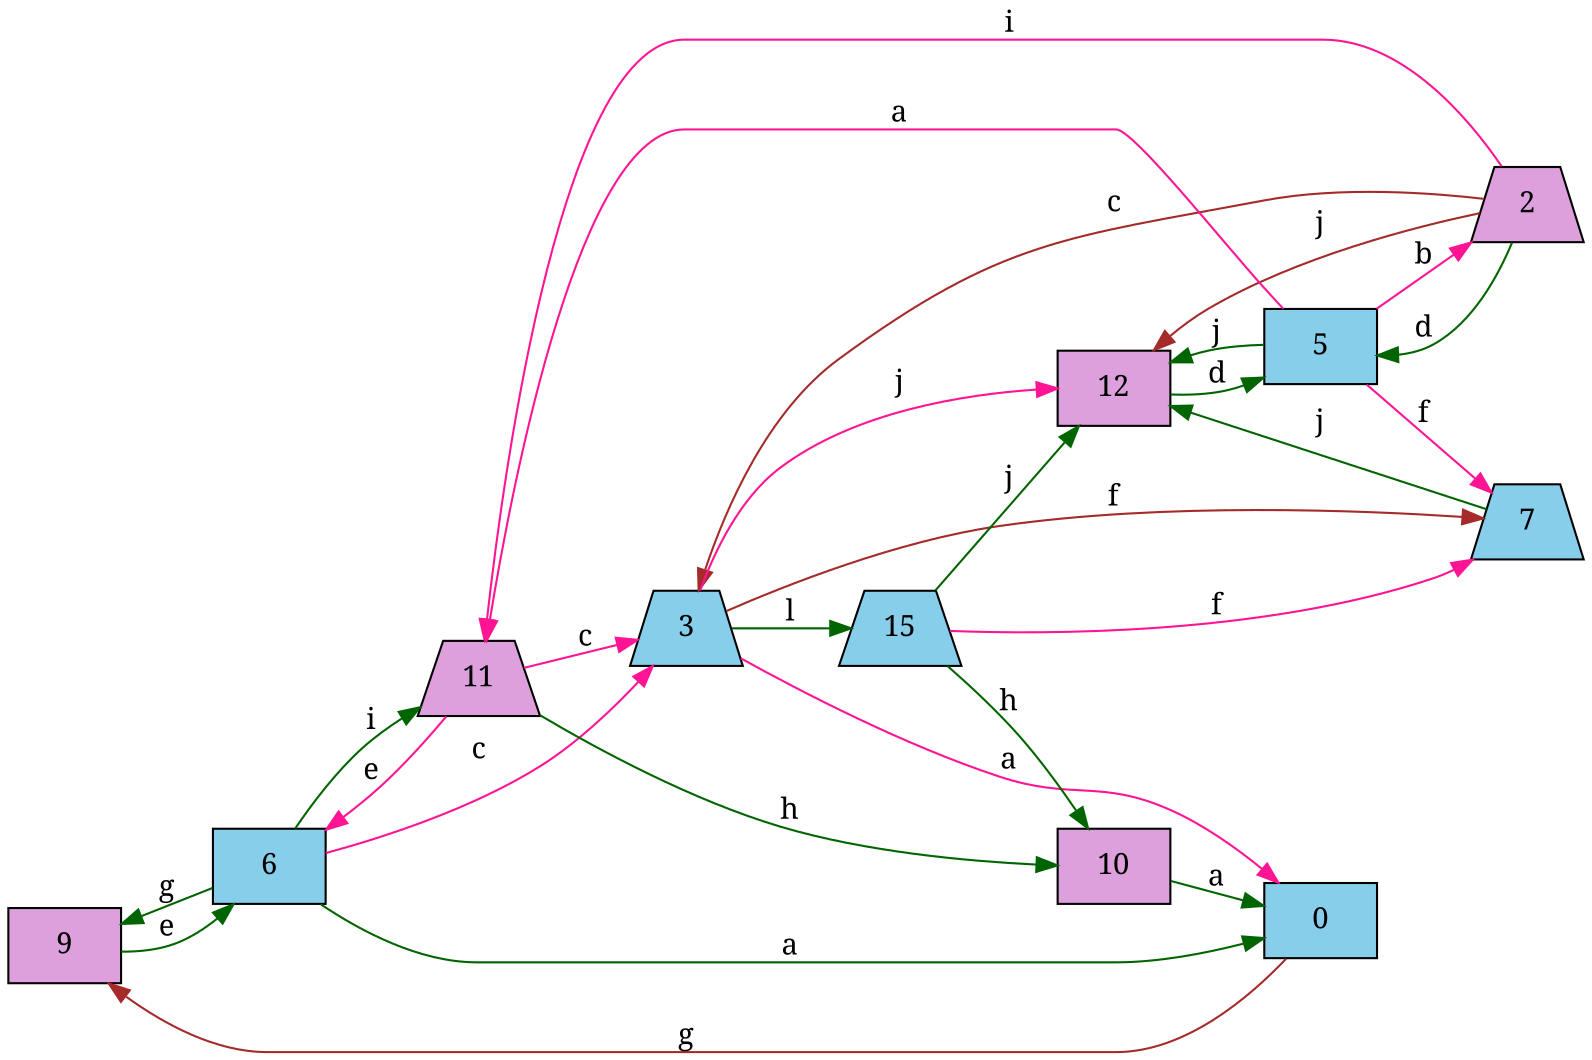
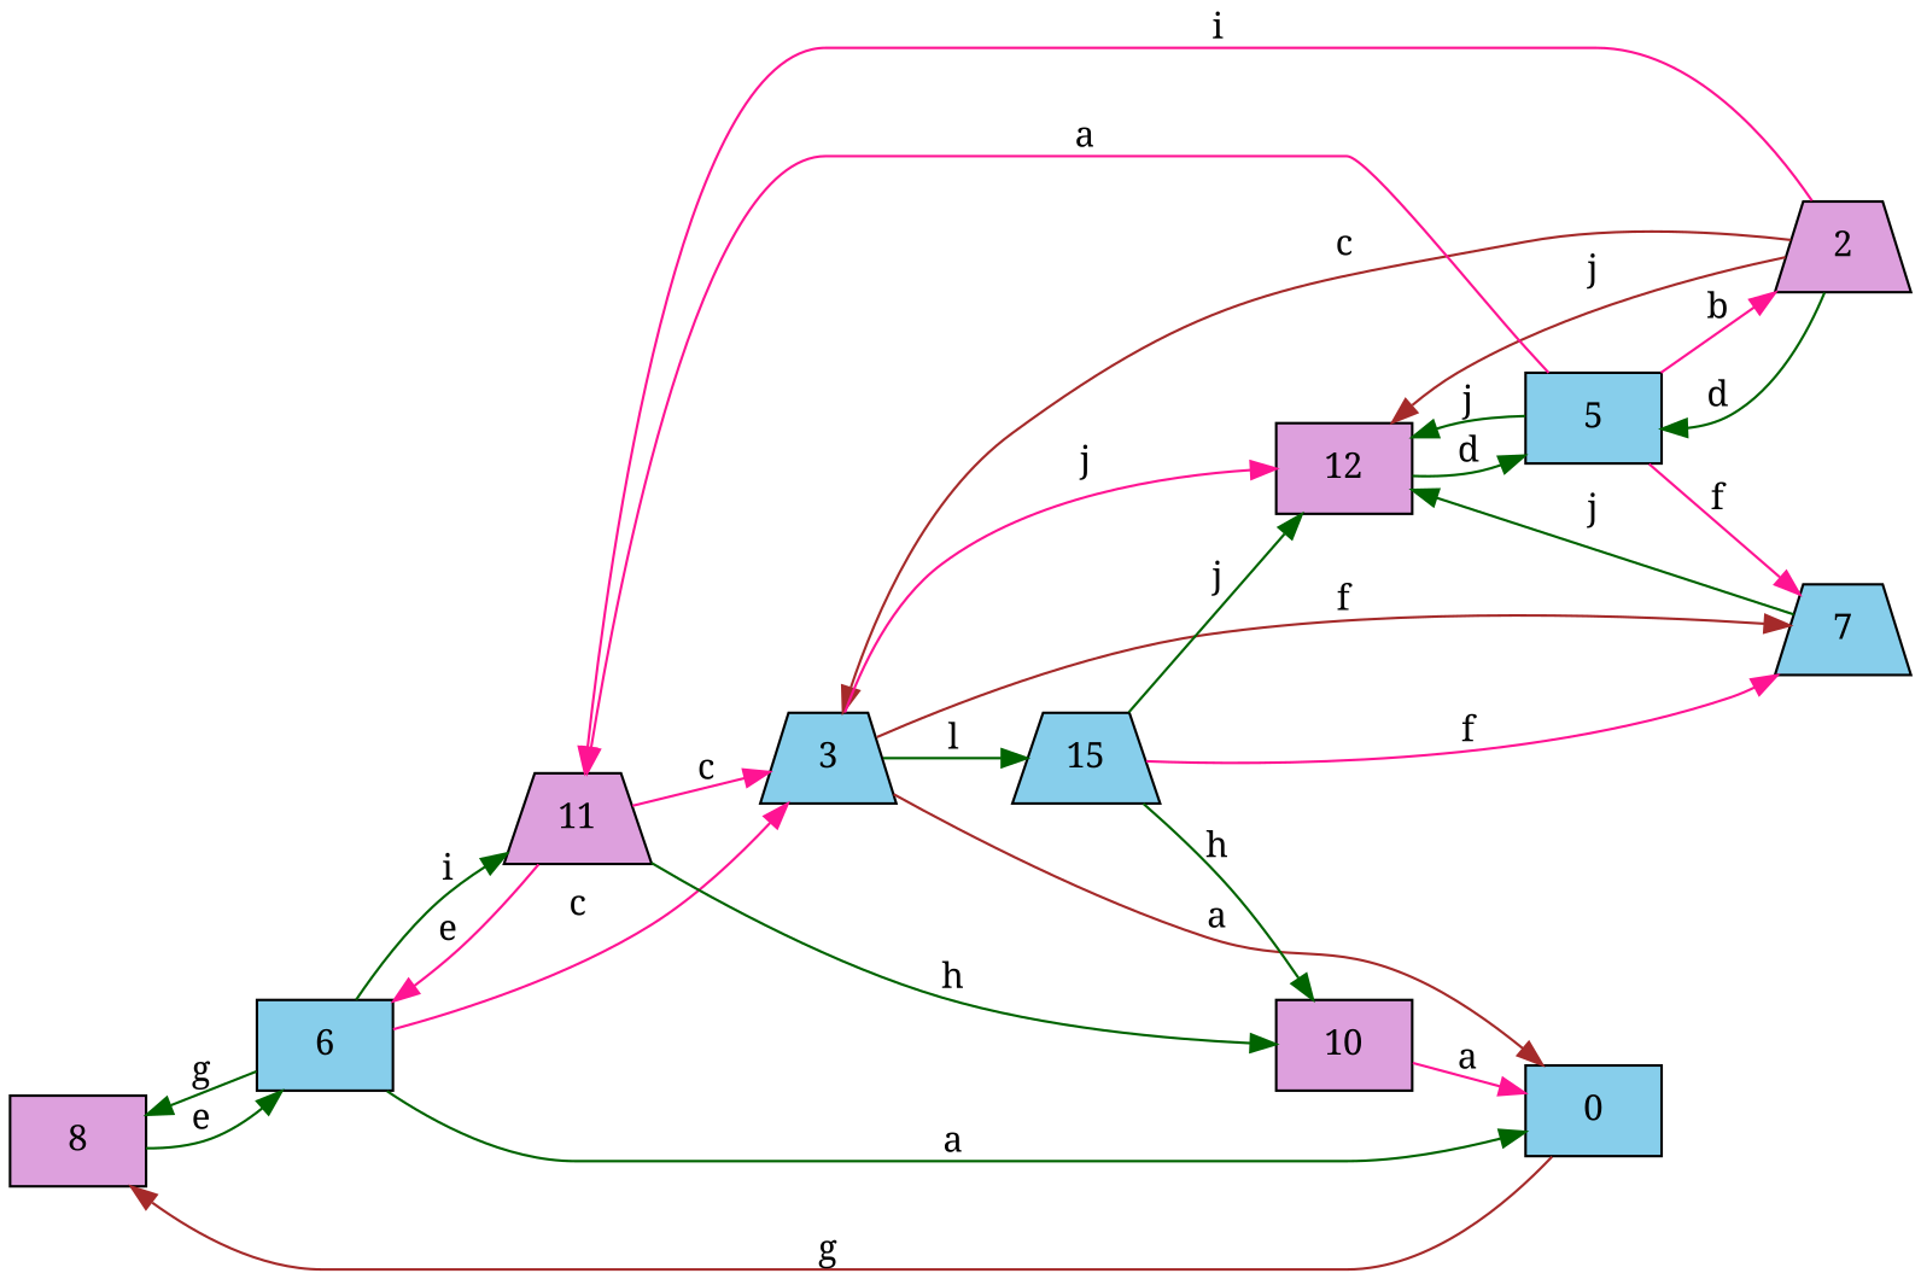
  strict digraph {
    fontname="Noto Serif"
    rankdir=LR
    node [fillcolor=skyblue fontname="Noto Serif" shape=box style=filled]
    edge [color=darkgreen fontname="Noto Serif"]
-   9 [fillcolor=plum]
+   9 [fillcolor=plum label=8]
    0
    6
    2 [fillcolor=plum shape=trapezium]
    3 [shape=trapezium]
    5
    11 [fillcolor=plum shape=trapezium]
    12 [fillcolor=plum]
    7 [shape=trapezium]
    15 [shape=trapezium]
    10 [fillcolor=plum]
    9 -> 6 [label=e]
    0 -> 9 [color=brown label=g]
    6 -> 9 [label=g]
    6 -> 0 [label=a]
    6 -> 3 [color=deeppink label=c]
    6 -> 11 [label=i]
    2 -> 3 [color=brown label=c]
    2 -> 5 [label=d]
    2 -> 11 [color=deeppink label=i]
    2 -> 12 [color=brown label=j]
-   3 -> 0 [color=deeppink label=a]
+   3 -> 0 [color=brown label=a]
    3 -> 12 [color=deeppink label=j]
    3 -> 7 [color=brown label=f]
    3 -> 15 [label=l]
    5 -> 2 [color=deeppink label=b]
    5 -> 11 [color=deeppink label=a]
    5 -> 12 [label=j]
    5 -> 7 [color=deeppink label=f]
    11 -> 6 [color=deeppink label=e]
    11 -> 3 [color=deeppink label=c]
    11 -> 10 [label=h]
    12 -> 5 [label=d]
    7 -> 12 [label=j]
    15 -> 12 [label=j]
    15 -> 7 [color=deeppink label=f]
    15 -> 10 [label=h]
-   10 -> 0 [label=a]
+   10 -> 0 [color=deeppink label=a]
  }
